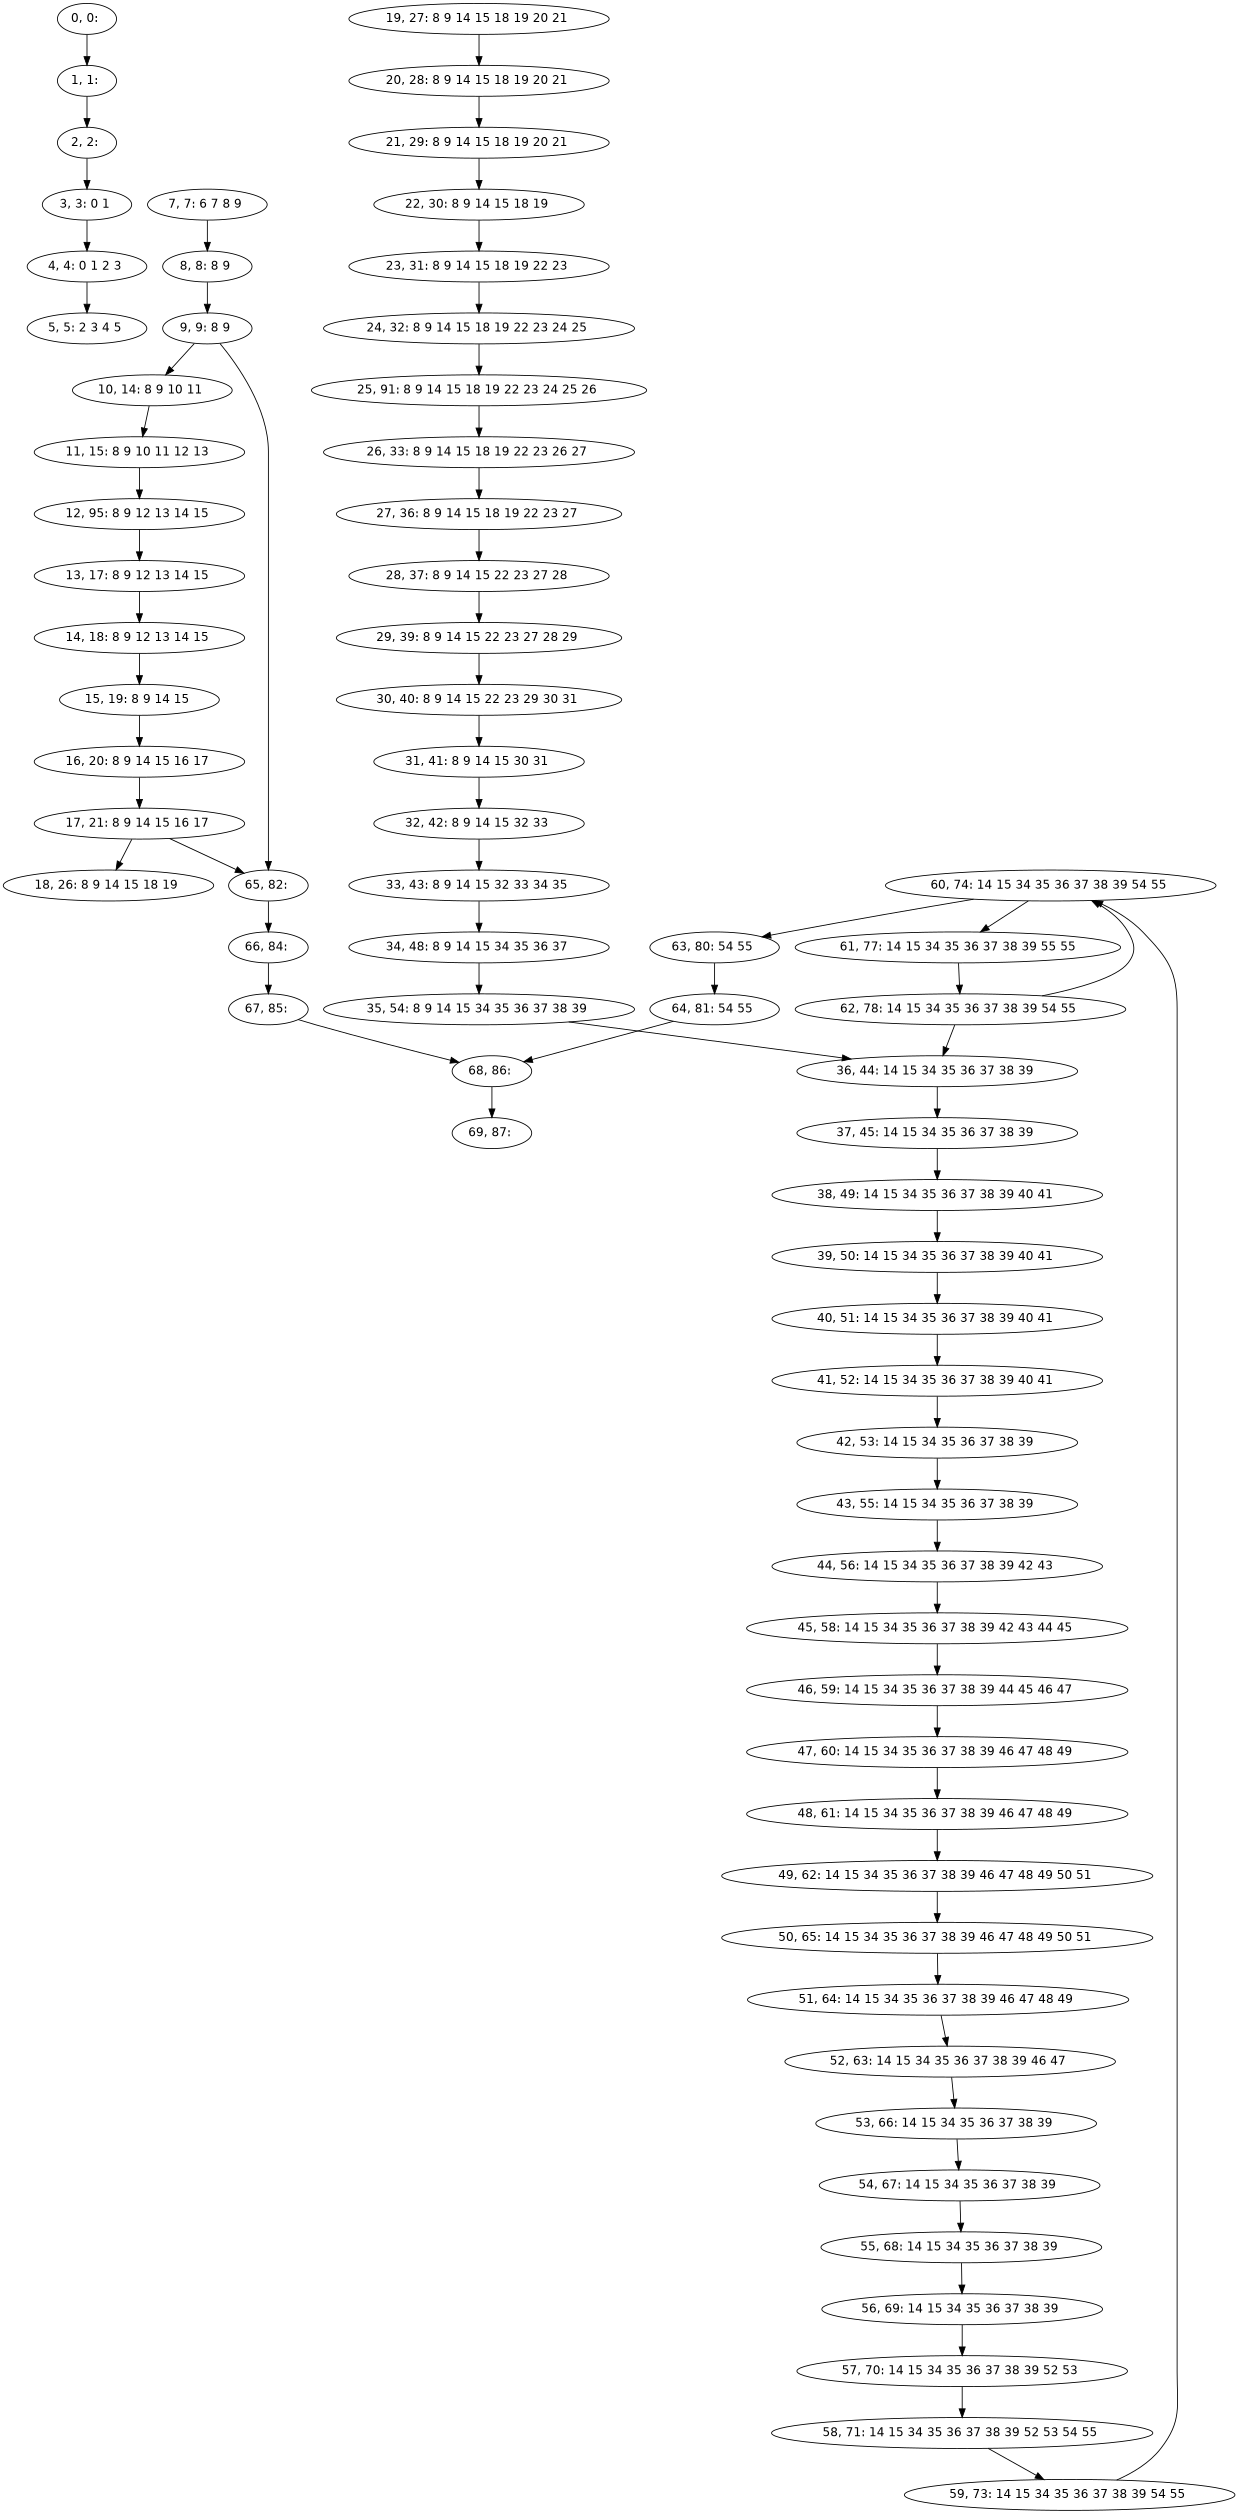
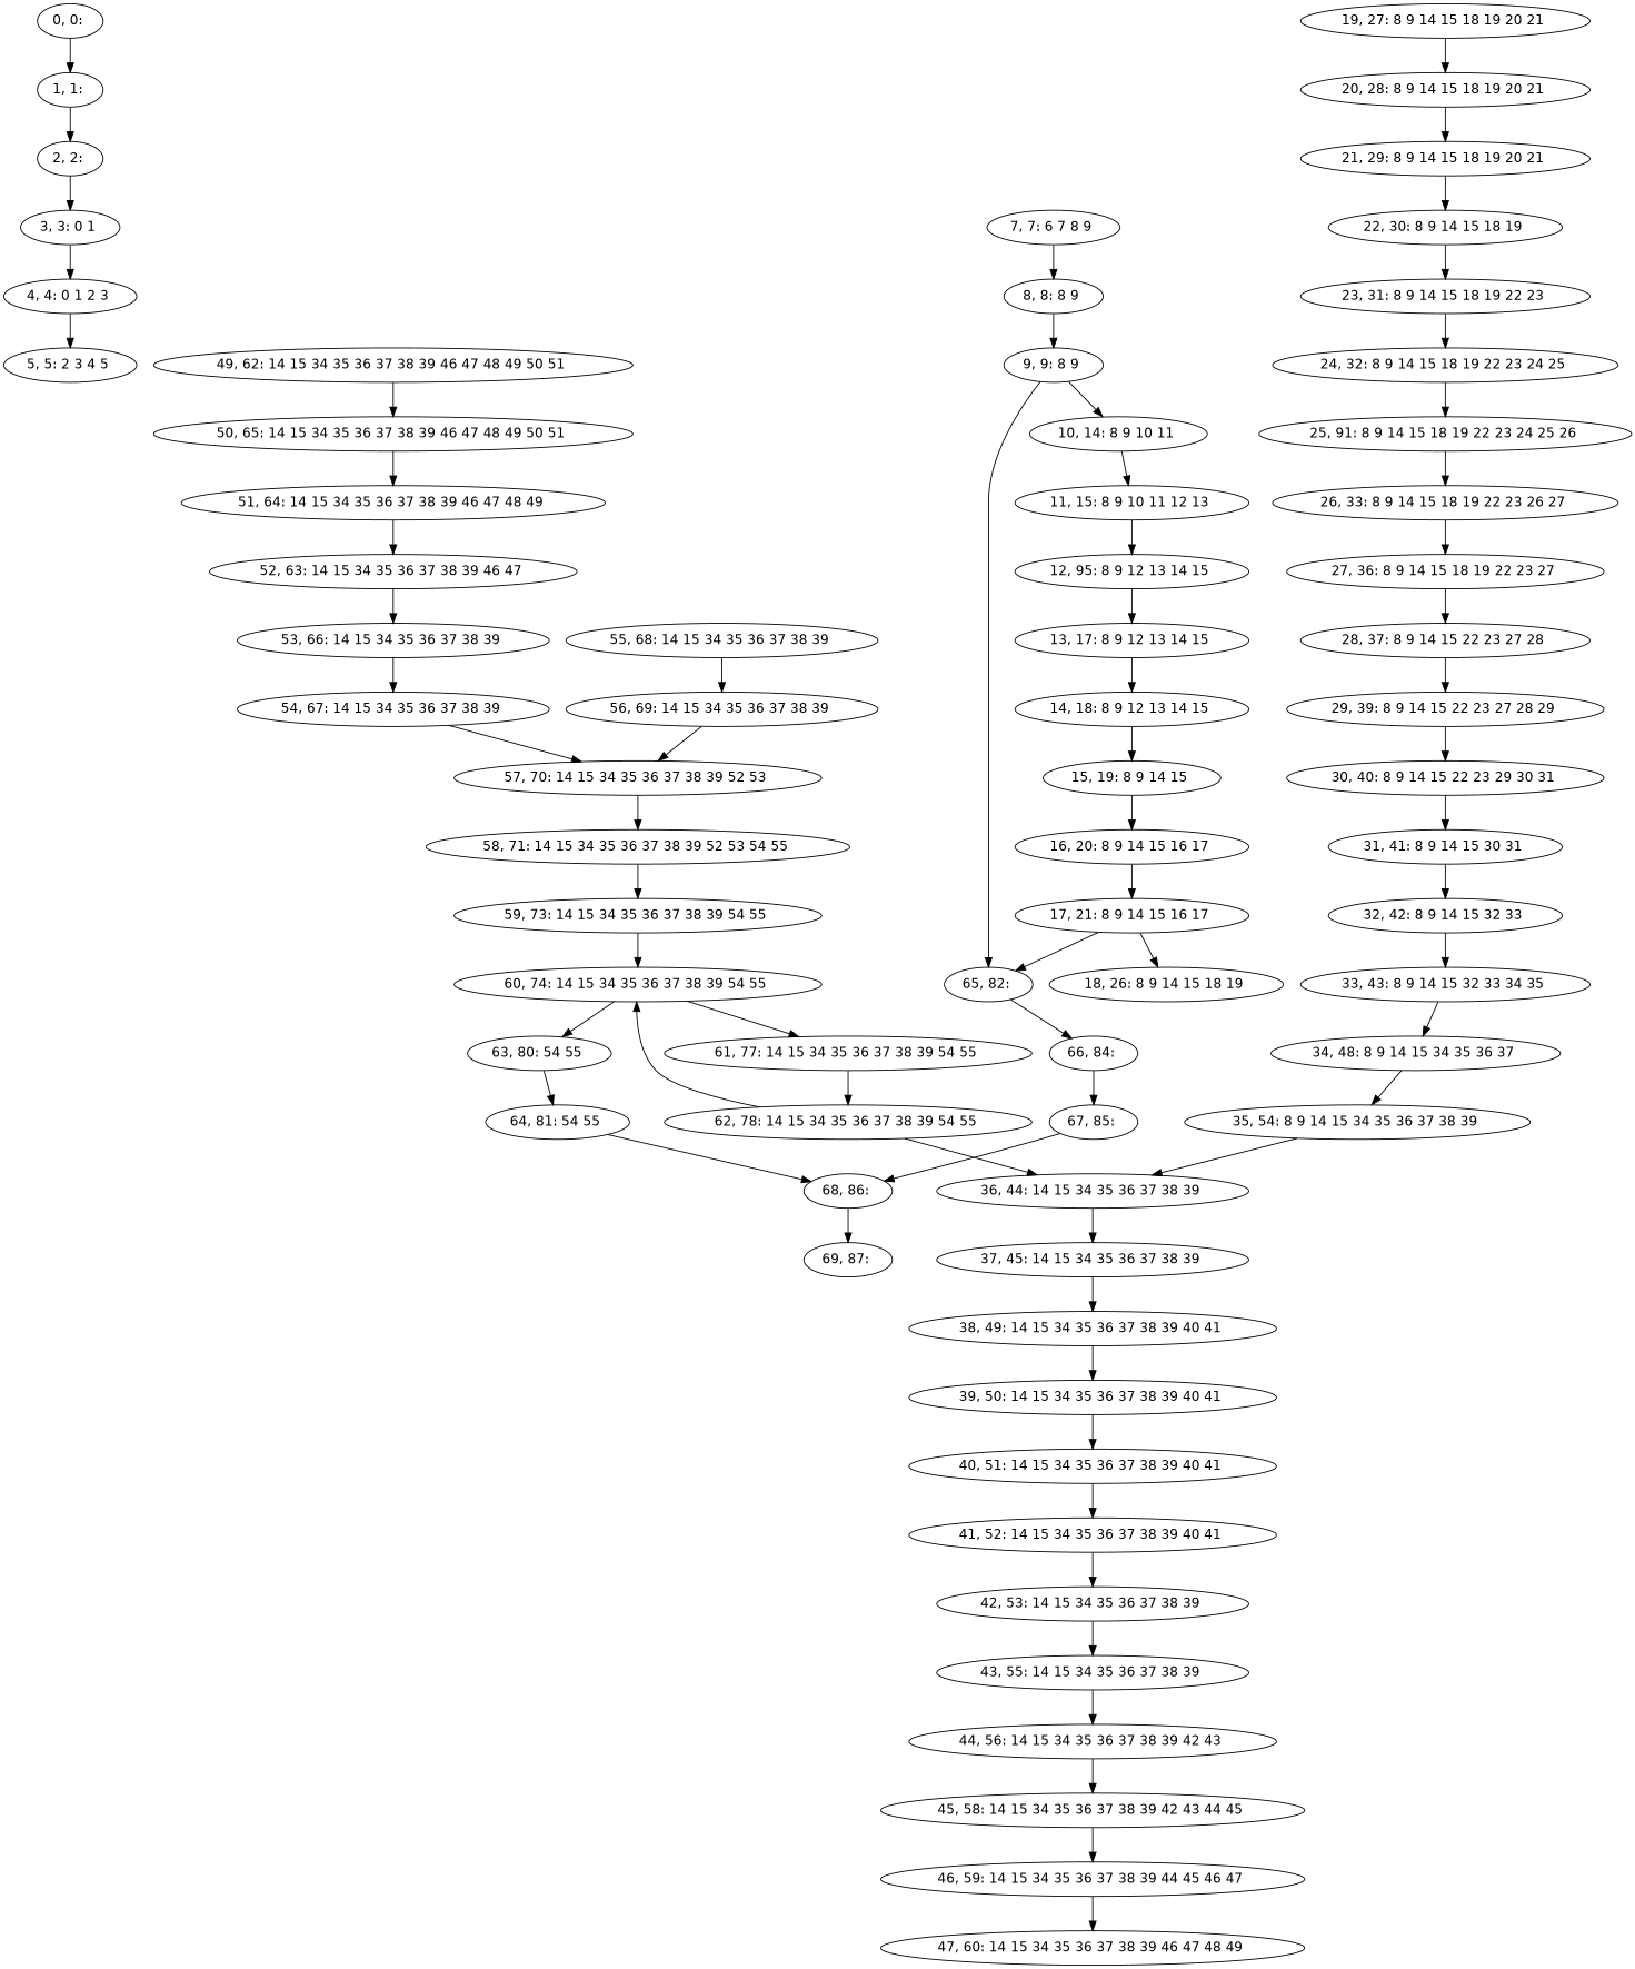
  digraph {
    fontname="DejaVu Sans"
    node [fontname="DejaVu Sans"]
    edge [fontname="DejaVu Sans"]
    n1 [label="0, 0: "]
    n2 [label="1, 1: "]
    n3 [label="2, 2: "]
    n4 [label="3, 3: 0 1 "]
    n5 [label="4, 4: 0 1 2 3 "]
    n6 [label="5, 5: 2 3 4 5 "]
    n7 [label="7, 7: 6 7 8 9 "]
    n8 [label="8, 8: 8 9 "]
    n9 [label="9, 9: 8 9 "]
    n10 [label="10, 14: 8 9 10 11 "]
    n11 [label="65, 82: "]
    n12 [label="11, 15: 8 9 10 11 12 13 "]
    n13 [label="66, 84: "]
    n14 [label="12, 95: 8 9 12 13 14 15 "]
    n15 [label="13, 17: 8 9 12 13 14 15 "]
    n16 [label="14, 18: 8 9 12 13 14 15 "]
    n17 [label="15, 19: 8 9 14 15 "]
    n18 [label="16, 20: 8 9 14 15 16 17 "]
    n19 [label="17, 21: 8 9 14 15 16 17 "]
    n20 [label="18, 26: 8 9 14 15 18 19 "]
    n21 [label="19, 27: 8 9 14 15 18 19 20 21 "]
    n22 [label="20, 28: 8 9 14 15 18 19 20 21 "]
    n23 [label="21, 29: 8 9 14 15 18 19 20 21 "]
    n24 [label="22, 30: 8 9 14 15 18 19 "]
    n25 [label="23, 31: 8 9 14 15 18 19 22 23 "]
    n26 [label="24, 32: 8 9 14 15 18 19 22 23 24 25 "]
    n27 [label="25, 91: 8 9 14 15 18 19 22 23 24 25 26 "]
    n28 [label="26, 33: 8 9 14 15 18 19 22 23 26 27 "]
    n29 [label="27, 36: 8 9 14 15 18 19 22 23 27 "]
    n30 [label="28, 37: 8 9 14 15 22 23 27 28 "]
    n31 [label="29, 39: 8 9 14 15 22 23 27 28 29 "]
    n32 [label="30, 40: 8 9 14 15 22 23 29 30 31 "]
    n33 [label="31, 41: 8 9 14 15 30 31 "]
    n34 [label="32, 42: 8 9 14 15 32 33 "]
    n35 [label="33, 43: 8 9 14 15 32 33 34 35 "]
    n36 [label="34, 48: 8 9 14 15 34 35 36 37 "]
    n37 [label="35, 54: 8 9 14 15 34 35 36 37 38 39 "]
    n38 [label="36, 44: 14 15 34 35 36 37 38 39 "]
    n39 [label="37, 45: 14 15 34 35 36 37 38 39 "]
    n40 [label="38, 49: 14 15 34 35 36 37 38 39 40 41 "]
    n41 [label="39, 50: 14 15 34 35 36 37 38 39 40 41 "]
    n42 [label="40, 51: 14 15 34 35 36 37 38 39 40 41 "]
    n43 [label="41, 52: 14 15 34 35 36 37 38 39 40 41 "]
    n44 [label="42, 53: 14 15 34 35 36 37 38 39 "]
    n45 [label="43, 55: 14 15 34 35 36 37 38 39 "]
    n46 [label="44, 56: 14 15 34 35 36 37 38 39 42 43 "]
    n47 [label="45, 58: 14 15 34 35 36 37 38 39 42 43 44 45 "]
    n48 [label="46, 59: 14 15 34 35 36 37 38 39 44 45 46 47 "]
    n49 [label="47, 60: 14 15 34 35 36 37 38 39 46 47 48 49 "]
-   n50 [label="48, 61: 14 15 34 35 36 37 38 39 46 47 48 49 "]
    n51 [label="49, 62: 14 15 34 35 36 37 38 39 46 47 48 49 50 51 "]
    n52 [label="50, 65: 14 15 34 35 36 37 38 39 46 47 48 49 50 51 "]
    n53 [label="51, 64: 14 15 34 35 36 37 38 39 46 47 48 49 "]
    n54 [label="52, 63: 14 15 34 35 36 37 38 39 46 47 "]
    n55 [label="53, 66: 14 15 34 35 36 37 38 39 "]
    n56 [label="54, 67: 14 15 34 35 36 37 38 39 "]
    n57 [label="55, 68: 14 15 34 35 36 37 38 39 "]
    n58 [label="56, 69: 14 15 34 35 36 37 38 39 "]
    n59 [label="57, 70: 14 15 34 35 36 37 38 39 52 53 "]
    n60 [label="58, 71: 14 15 34 35 36 37 38 39 52 53 54 55 "]
    n61 [label="59, 73: 14 15 34 35 36 37 38 39 54 55 "]
    n62 [label="60, 74: 14 15 34 35 36 37 38 39 54 55 "]
-   n63 [label="61, 77: 14 15 34 35 36 37 38 39 55 55"]
+   n63 [label="61, 77: 14 15 34 35 36 37 38 39 54 55 "]
    n64 [label="63, 80: 54 55 "]
    n65 [label="62, 78: 14 15 34 35 36 37 38 39 54 55 "]
    n66 [label="64, 81: 54 55 "]
    n67 [label="68, 86: "]
    n68 [label="69, 87: "]
    n69 [label="67, 85: "]
    n1 -> n2
    n2 -> n3
    n3 -> n4
    n4 -> n5
    n5 -> n6
    n7 -> n8
    n8 -> n9
    n9 -> n10
    n9 -> n11
    n10 -> n12
    n11 -> n13
    n12 -> n14
    n13 -> n69
    n14 -> n15
    n15 -> n16
    n16 -> n17
    n17 -> n18
    n18 -> n19
    n19 -> n11
    n19 -> n20
    n21 -> n22
    n22 -> n23
    n23 -> n24
    n24 -> n25
    n25 -> n26
    n26 -> n27
    n27 -> n28
    n28 -> n29
    n29 -> n30
    n30 -> n31
    n31 -> n32
    n32 -> n33
    n33 -> n34
    n34 -> n35
    n35 -> n36
    n36 -> n37
    n37 -> n38
    n38 -> n39
    n39 -> n40
    n40 -> n41
    n41 -> n42
    n42 -> n43
    n43 -> n44
    n44 -> n45
    n45 -> n46
    n46 -> n47
    n47 -> n48
    n48 -> n49
-   n49 -> n50
-   n50 -> n51
    n51 -> n52
    n52 -> n53
    n53 -> n54
    n54 -> n55
    n55 -> n56
-   n56 -> n57
+   n56 -> n59
    n57 -> n58
    n58 -> n59
    n59 -> n60
    n60 -> n61
    n61 -> n62
    n62 -> n63
    n62 -> n64
    n63 -> n65
    n64 -> n66
    n65 -> n38
    n65 -> n62
    n66 -> n67
    n67 -> n68
    n69 -> n67
  }
